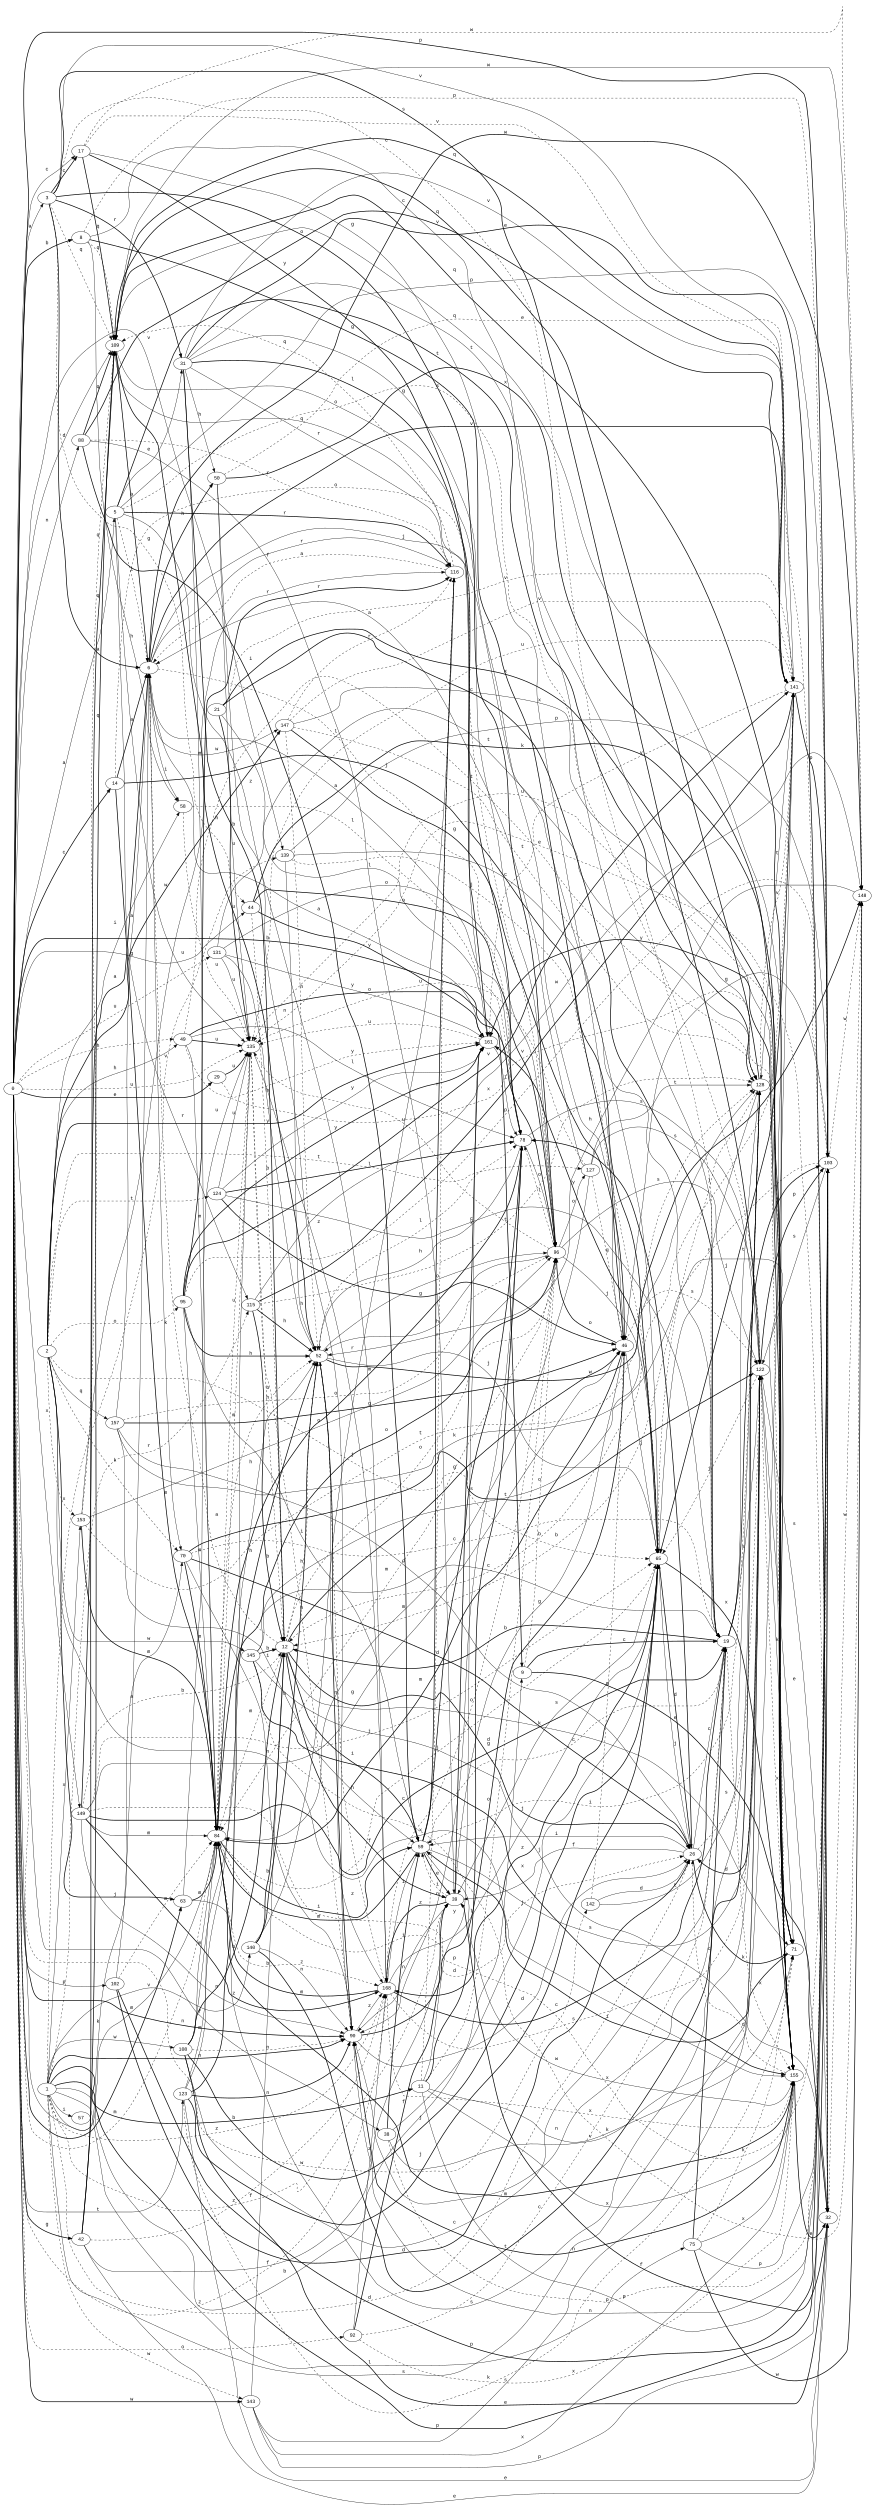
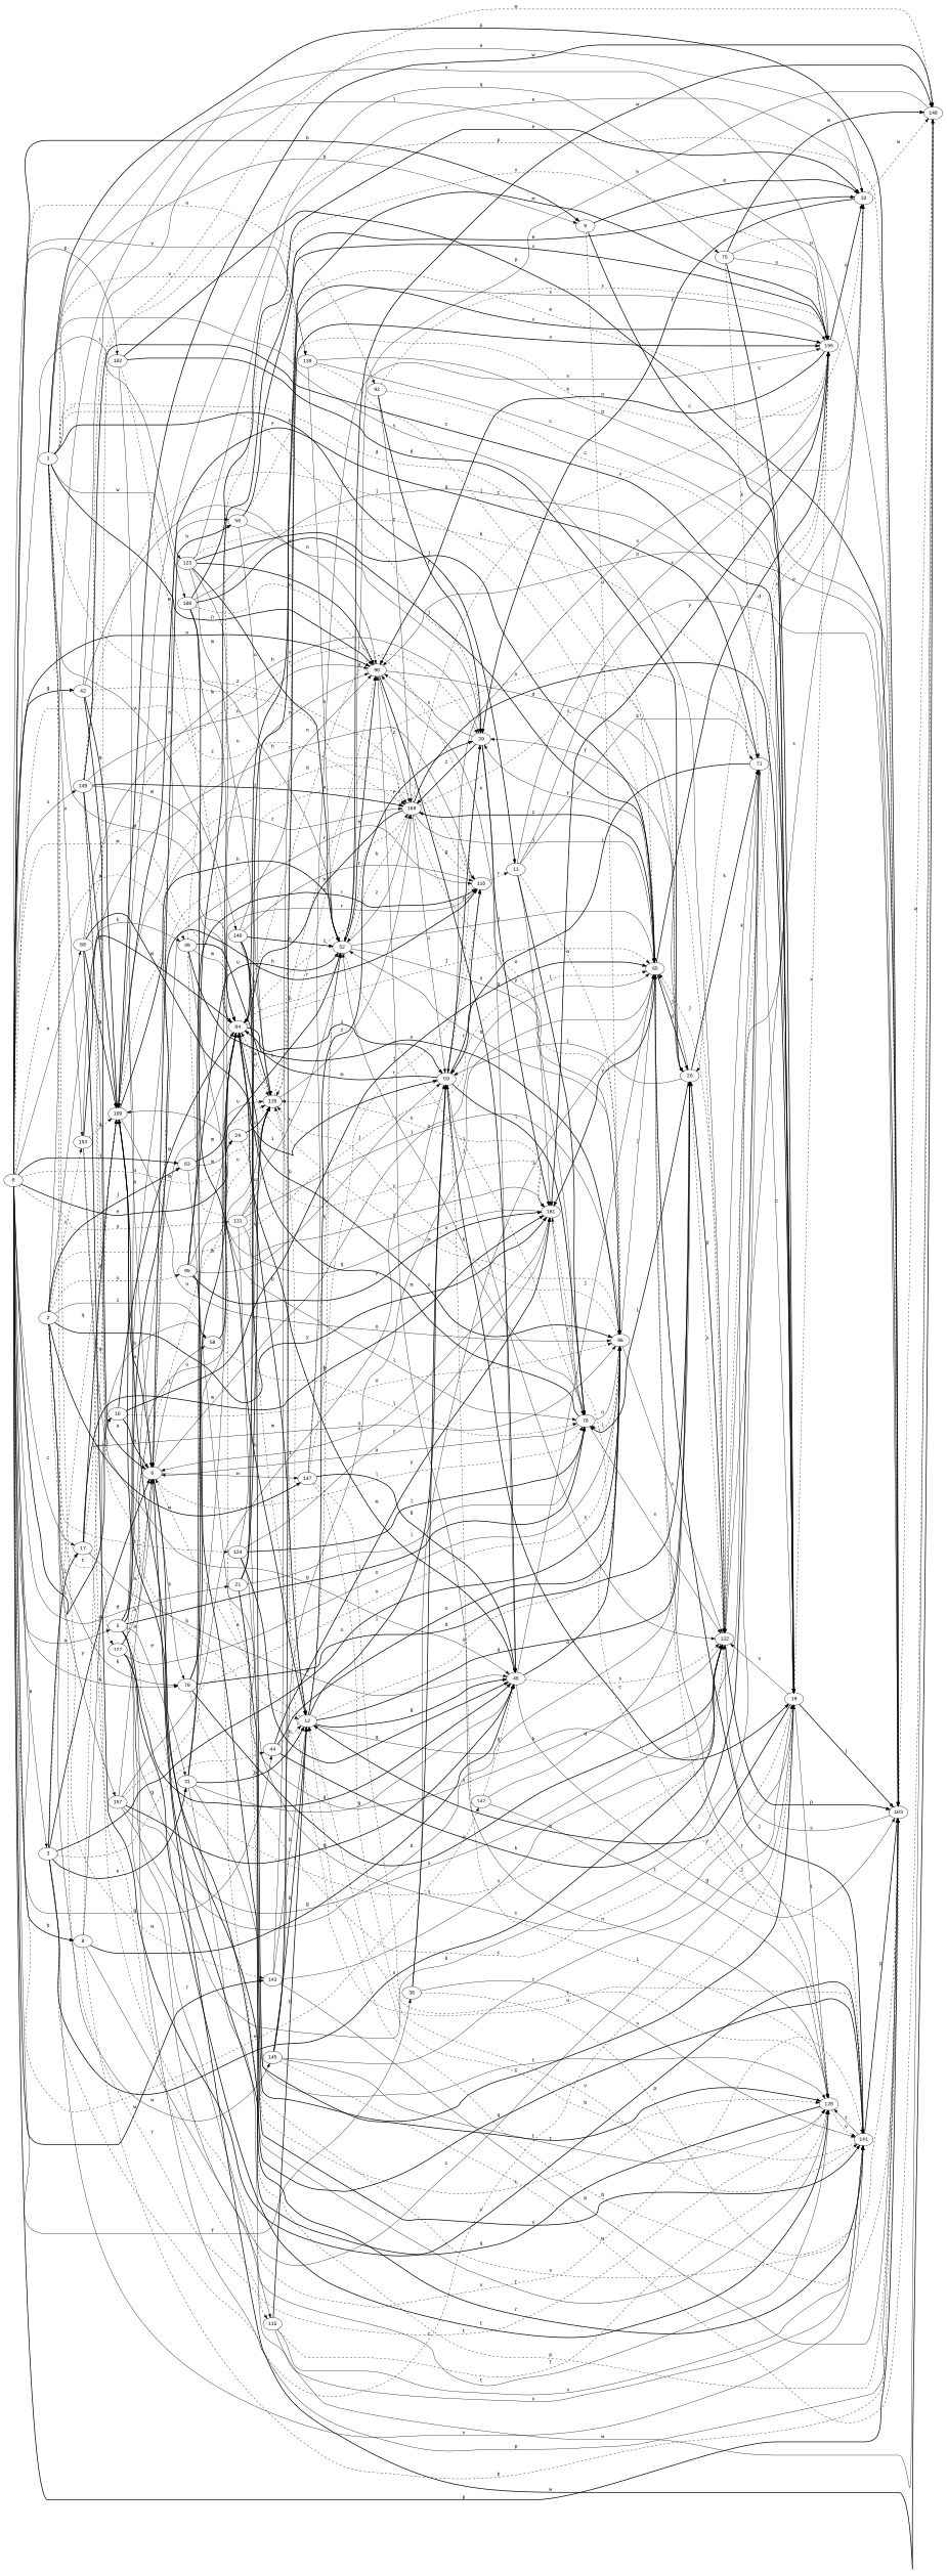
  strict digraph {
    fontname="Liberation Mono"
    rankdir=LR
    node [fontname="Liberation Mono"]
    edge [fontname="Liberation Mono" style=solid]
    0
    3
    5
    8
    9
-   14
+   14 [label=16]
    17
    21
    29
    38
    42
    44
    49
    63
    70
    84
    88
    90
    92
    102
    103
    123
    131
    135
    139
    142
    143
    149
    168
    122
    6
    19
    31
    96
    109
    141
    115
    50
    78
    116
    128
    58
    46
    32
    65
    161
    148
    155
    59
    39
    71
    12
    26
    52
    1
    11
-   57
    75
    108
    140
    153
    2
    95
    124
    127
    145
    147
    157
    0 -> 3 [label=a]
    0 -> 5 [label=a]
    0 -> 8 [label=b style=bold]
    0 -> 9 [label=b style=bold]
    0 -> 14 [label=c style=bold]
    0 -> 17 [label=c]
-   0 -> 109 [label=d]
+   0 -> 21 [label=d]
    0 -> 29 [label=e style=bold]
    0 -> 38 [label=f]
    0 -> 42 [label=g style=bold]
    0 -> 44 [label=g]
    0 -> 49 [label=h style=dashed]
    0 -> 63 [label=j style=bold]
    0 -> 70 [label=k]
    0 -> 84 [label=m style=dashed]
    0 -> 88 [label=n]
    0 -> 90 [label=n style=bold]
    0 -> 92 [label=o style=dashed]
    0 -> 102 [label=p]
    0 -> 103 [label=p style=bold]
    0 -> 123 [label=t]
    0 -> 131 [label=u style=dashed]
    0 -> 135 [label=u style=dashed]
    0 -> 139 [label=v]
    0 -> 142 [label=w style=dashed]
    0 -> 143 [label=w style=bold]
    0 -> 149 [label=x]
    0 -> 168 [label=z style=dashed]
    3 -> 17 [label=c style=bold]
    3 -> 44 [label=g style=dashed]
    3 -> 122 [label=s style=bold]
    3 -> 6 [label=a style=bold]
    3 -> 19 [label=c style=dashed]
-   3 -> 31 [label=r style=bold]
+   3 -> 31 [label=e style=bold]
    3 -> 96 [label=o style=bold]
    3 -> 109 [label=q style=dashed]
    3 -> 141 [label=v]
    5 -> 103 [label=p]
    5 -> 135 [label=u]
    5 -> 168 [label=z]
    5 -> 122 [label=s style=dashed]
-   5 -> 6 [label=i style=dashed]
+   5 -> 6 [label=a style=dashed]
    5 -> 31 [label=e]
    5 -> 115 [label=r]
-   31 -> 50 [label=h]
-   31 -> 78 [label=l style=bold]
+   5 -> 50 [label=h]
+   5 -> 78 [label=l style=bold]
    5 -> 116 [label=r style=bold]
    5 -> 128 [label=t style=bold]
    8 -> 103 [label=p style=dashed]
    8 -> 19 [label=c]
    8 -> 109 [label=q style=dashed]
    8 -> 58 [label=h]
    8 -> 46 [label=g style=bold]
    9 -> 19 [label=c style=bold]
    9 -> 96 [label=o style=dashed]
    9 -> 32 [label=e style=bold]
    14 -> 84 [label=m style=bold]
    14 -> 6 [label=a style=bold]
    14 -> 96 [label=o style=dashed]
    14 -> 65 [label=j style=bold]
    17 -> 109 [label=q style=bold]
    17 -> 141 [label=v style=dashed]
    17 -> 46 [label=g]
    17 -> 161 [label=y style=bold]
    17 -> 148 [label=w style=dashed]
    21 -> 135 [label=u style=bold]
    21 -> 19 [label=c style=bold]
    21 -> 141 [label=v style=dashed]
    21 -> 78 [label=l]
    21 -> 155 [label=x style=bold]
    29 -> 135 [label=u style=bold]
    29 -> 161 [label=y style=dashed]
    38 -> 103 [label=p style=dashed]
    38 -> 141 [label=v]
    38 -> 65 [label=j]
    38 -> 59 [label=i style=bold]
    42 -> 168 [label=z style=dashed]
    42 -> 6 [label=a style=bold]
    42 -> 109 [label=q style=bold]
    42 -> 32 [label=e]
    42 -> 39 [label=f]
    44 -> 96 [label=o style=bold]
    44 -> 161 [label=y style=bold]
    44 -> 71 [label=k style=bold]
    44 -> 12 [label=b style=dashed]
    49 -> 84 [label=m]
    49 -> 135 [label=u style=bold]
    49 -> 96 [label=o style=bold]
    49 -> 78 [label=l]
    49 -> 128 [label=t style=dashed]
    49 -> 155 [label=x style=dashed]
    63 -> 84 [label=m style=bold]
    63 -> 135 [label=u]
    63 -> 122 [label=s]
    70 -> 84 [label=m style=bold]
    70 -> 90 [label=n]
    70 -> 122 [label=s style=bold]
    70 -> 19 [label=c style=dashed]
    70 -> 26 [label=d style=bold]
    84 -> 135 [label=u style=dashed]
    84 -> 168 [label=z style=dashed]
    84 -> 96 [label=o style=bold]
    84 -> 65 [label=j style=dashed]
    84 -> 59 [label=i style=bold]
-   84 -> 26 [label=d style=dashed]
+   84 -> 39 [label=d style=dashed]
    84 -> 52 [label=h style=dashed]
    88 -> 109 [label=q style=bold]
    88 -> 141 [label=v style=bold]
    88 -> 116 [label=r style=dashed]
    88 -> 59 [label=i style=bold]
    88 -> 39 [label=f]
    90 -> 168 [label=z]
    90 -> 46 [label=g style=bold]
    90 -> 26 [label=d]
    92 -> 168 [label=z]
    92 -> 19 [label=c style=dashed]
    92 -> 155 [label=x style=dashed]
    92 -> 39 [label=f style=bold]
    102 -> 84 [label=m style=dashed]
    102 -> 103 [label=p style=bold]
    102 -> 6 [label=a]
    102 -> 26 [label=d style=bold]
    103 -> 90 [label=n]
    103 -> 122 [label=s]
-   103 -> 46 [label=g]
+   46 -> 103 [label=g]
    103 -> 148 [label=w style=dashed]
    103 -> 12 [label=b style=dashed]
    123 -> 84 [label=m]
    123 -> 90 [label=n style=bold]
    123 -> 135 [label=u]
    123 -> 32 [label=e]
    123 -> 65 [label=j style=bold]
    123 -> 71 [label=k style=dashed]
    123 -> 52 [label=h style=bold]
    131 -> 135 [label=u]
    131 -> 96 [label=o]
    131 -> 128 [label=t]
    131 -> 161 [label=y]
    131 -> 52 [label=h]
    135 -> 84 [label=m style=dashed]
    135 -> 90 [label=n style=dashed]
    135 -> 168 [label=z]
    135 -> 32 [label=e style=dashed]
    135 -> 12 [label=b style=dashed]
    139 -> 103 [label=p]
    139 -> 19 [label=c]
    139 -> 65 [label=j style=dashed]
    139 -> 52 [label=h]
    142 -> 128 [label=t]
    142 -> 46 [label=g style=dashed]
    142 -> 26 [label=d]
    143 -> 103 [label=p]
    143 -> 122 [label=s]
    143 -> 155 [label=x]
    143 -> 12 [label=b]
    149 -> 84 [label=m]
    149 -> 90 [label=n]
    149 -> 103 [label=p style=dashed]
    149 -> 168 [label=z style=bold]
    149 -> 19 [label=c style=bold]
    149 -> 109 [label=q style=bold]
    149 -> 46 [label=g]
    149 -> 65 [label=j style=dashed]
    149 -> 12 [label=b style=dashed]
    168 -> 84 [label=m style=bold]
    168 -> 122 [label=s style=dashed]
    168 -> 19 [label=c style=bold]
    168 -> 96 [label=o style=dashed]
    168 -> 65 [label=j]
    168 -> 155 [label=x style=dashed]
    168 -> 59 [label=i]
    168 -> 52 [label=h style=dashed]
    122 -> 103 [label=p style=bold]
    122 -> 32 [label=e]
    122 -> 65 [label=j style=dashed]
    122 -> 155 [label=x style=dashed]
    122 -> 71 [label=k]
    122 -> 26 [label=d style=bold]
    6 -> 70 [label=k]
-   6 -> 141 [label=v style=bold]
+   6 -> 141 [label=r style=bold]
    6 -> 50 [label=h style=bold]
    6 -> 78 [label=l style=dashed]
    6 -> 116 [label=r]
    6 -> 58 [label=i]
    6 -> 65 [label=j]
-   6 -> 148 [label=w style=bold]
+   148 -> 6 [label=w style=bold]
    6 -> 147 [label=w]
    19 -> 103 [label=j style=bold]
    19 -> 122 [label=s]
    19 -> 128 [label=t]
    19 -> 155 [label=x style=dashed]
    19 -> 12 [label=b style=bold]
    31 -> 84 [label=m]
    31 -> 141 [label=v]
    31 -> 116 [label=r]
    31 -> 128 [label=t]
    31 -> 46 [label=g]
    31 -> 32 [label=e style=bold]
    31 -> 12 [label=b style=bold]
    96 -> 84 [label=m style=dashed]
    96 -> 135 [label=u style=dashed]
    96 -> 122 [label=s]
    96 -> 78 [label=l style=dashed]
    96 -> 65 [label=j]
    96 -> 52 [label=h]
    109 -> 6 [label=a style=bold]
    109 -> 96 [label=o]
-   109 -> 148 [label=w]
+   109 -> 148 [label=w style=bold]
    109 -> 52 [label=h style=bold]
    141 -> 103 [label=p style=bold]
    141 -> 135 [label=u style=dashed]
    141 -> 109 [label=q style=bold]
    141 -> 128 [label=t]
    141 -> 65 [label=j style=bold]
    141 -> 161 [label=y style=dashed]
    141 -> 12 [label=b style=dashed]
-   115 -> 141 [label=v style=bold]
+   115 -> 141 [label=v]
    115 -> 128 [label=t style=dashed]
    115 -> 148 [label=w]
    115 -> 12 [label=b style=bold]
    50 -> 90 [label=n]
    50 -> 135 [label=u]
    50 -> 32 [label=e style=dashed]
    50 -> 155 [label=x style=bold]
    78 -> 84 [label=m style=bold]
    78 -> 90 [label=n]
    78 -> 122 [label=s]
    78 -> 6 [label=a]
    78 -> 96 [label=o]
    78 -> 52 [label=h]
    116 -> 6 [label=a style=dashed]
    116 -> 109 [label=q style=dashed]
    128 -> 90 [label=n]
    128 -> 109 [label=q style=bold]
    128 -> 141 [label=v style=dashed]
    128 -> 65 [label=j style=dashed]
    128 -> 59 [label=i style=dashed]
    58 -> 135 [label=u style=dashed]
    58 -> 78 [label=l style=dashed]
-   115 -> 52 [label=h style=bold]
+   58 -> 52 [label=h style=bold]
    46 -> 84 [label=m style=bold]
    46 -> 122 [label=s style=dashed]
    46 -> 96 [label=o style=bold]
    46 -> 65 [label=j]
    32 -> 122 [label=s]
    32 -> 148 [label=w style=dashed]
    32 -> 39 [label=f style=bold]
    65 -> 168 [label=z style=bold]
    65 -> 128 [label=t]
    65 -> 161 [label=y style=bold]
    65 -> 155 [label=x style=bold]
-   65 -> 39 [label=s]
+   65 -> 39 [label=f]
    65 -> 26 [label=d style=bold]
    161 -> 135 [label=u style=dashed]
    161 -> 6 [label=a]
    161 -> 109 [label=q]
    161 -> 78 [label=l]
    148 -> 52 [label=h]
    155 -> 84 [label=m style=bold]
    155 -> 90 [label=n style=bold]
    155 -> 109 [label=q]
    155 -> 32 [label=e style=bold]
    155 -> 161 [label=y style=bold]
    155 -> 26 [label=d style=dashed]
    59 -> 84 [label=m style=bold]
    59 -> 122 [label=s]
-   59 -> 19 [label=c style=dashed]
+   59 -> 19 [label=c style=bold]
    59 -> 78 [label=l style=bold]
    59 -> 116 [label=r style=bold]
    59 -> 155 [label=x]
-   59 -> 39 [label=e style=bold]
+   59 -> 39 [label=f style=bold]
    39 -> 90 [label=n]
    39 -> 168 [label=z style=bold]
    39 -> 46 [label=g]
    39 -> 161 [label=y style=bold]
    39 -> 59 [label=i style=dashed]
    71 -> 135 [label=u style=dashed]
    71 -> 109 [label=q style=bold]
    71 -> 59 [label=i style=bold]
    12 -> 84 [label=m style=dashed]
    12 -> 6 [label=a style=dashed]
    12 -> 96 [label=o style=dashed]
    12 -> 46 [label=g style=bold]
    12 -> 59 [label=i style=bold]
    12 -> 39 [label=f style=bold]
    12 -> 71 [label=k]
    12 -> 26 [label=d style=bold]
    12 -> 52 [label=h style=dashed]
    26 -> 122 [label=s style=dashed]
-   26 -> 19 [label=c]
+   71 -> 19 [label=c]
    26 -> 78 [label=l style=bold]
    26 -> 65 [label=j]
    26 -> 59 [label=i]
    26 -> 39 [label=f]
    26 -> 71 [label=k style=bold]
    52 -> 90 [label=n style=bold]
    52 -> 168 [label=z]
    52 -> 96 [label=o]
    52 -> 78 [label=l style=dashed]
    52 -> 65 [label=j]
    52 -> 148 [label=w style=bold]
    1 -> 9 [label=b]
    1 -> 84 [label=m]
    1 -> 90 [label=n style=bold]
    1 -> 103 [label=p style=bold]
    1 -> 139 [label=v style=dashed]
    1 -> 143 [label=w style=dashed]
    1 -> 168 [label=z style=dashed]
    1 -> 122 [label=s]
    1 -> 115 [label=r style=dashed]
    1 -> 39 [label=f style=dashed]
    1 -> 26 [label=d style=dashed]
    1 -> 11 [label=b style=bold]
-   1 -> 57 [label=i]
    1 -> 75 [label=l]
    1 -> 108 [label=w]
    1 -> 140 [label=v]
    1 -> 153 [label=x]
    11 -> 103 [label=p]
    11 -> 96 [label=o style=dashed]
    11 -> 78 [label=l style=bold]
-   11 -> 116 [label=r style=dashed]
+   116 -> 11 [label=r style=dashed]
    11 -> 161 [label=y]
    11 -> 155 [label=x]
    11 -> 71 [label=k]
    75 -> 103 [label=p]
    75 -> 19 [label=c style=bold]
    75 -> 148 [label=w style=bold]
    75 -> 155 [label=x]
    75 -> 71 [label=k style=dashed]
    108 -> 84 [label=m]
    108 -> 90 [label=n style=dashed]
    108 -> 19 [label=c]
    108 -> 32 [label=e style=bold]
    108 -> 65 [label=j style=bold]
    108 -> 12 [label=b style=bold]
    108 -> 52 [label=h]
    140 -> 90 [label=n]
+   140 -> 135 [label=u]
    140 -> 116 [label=r]
    140 -> 128 [label=t style=bold]
    140 -> 12 [label=b style=bold]
    140 -> 52 [label=h style=bold]
    153 -> 84 [label=m style=bold]
    153 -> 96 [label=o]
    153 -> 109 [label=q style=dashed]
    153 -> 116 [label=r]
    153 -> 128 [label=t style=dashed]
    2 -> 49 [label=h]
    2 -> 63 [label=j style=bold]
-   2 -> 70 [label=k style=dashed]
+   2 -> 70 [label=k]
    2 -> 58 [label=i]
    2 -> 65 [label=j style=dashed]
    2 -> 161 [label=y style=bold]
    2 -> 155 [label=x]
    2 -> 153 [label=x style=dashed]
    2 -> 95 [label=o style=dashed]
    2 -> 124 [label=t style=dashed]
    2 -> 127 [label=t style=dashed]
    2 -> 145 [label=w]
    2 -> 147 [label=w style=bold]
-   2 -> 157 [label=q]
+   2 -> 157 [label=y]
    95 -> 84 [label=m]
    95 -> 103 [label=p style=dashed]
    95 -> 141 [label=v style=bold]
    95 -> 116 [label=r style=bold]
    95 -> 161 [label=y style=bold]
    95 -> 59 [label=i]
    95 -> 52 [label=h style=bold]
    124 -> 135 [label=u]
    124 -> 19 [label=c]
    124 -> 78 [label=l style=bold]
    124 -> 46 [label=g style=bold]
    124 -> 161 [label=y]
    127 -> 84 [label=m]
    127 -> 135 [label=u style=dashed]
    127 -> 122 [label=s]
    127 -> 6 [label=a]
-   96 -> 127 [label=o]
+   127 -> 96 [label=o]
    127 -> 128 [label=t]
-   127 -> 46 [label=g style=dashed]
+   127 -> 46 [label=g style=bold]
    145 -> 19 [label=c]
    145 -> 128 [label=t]
-   145 -> 32 [label=j]
+   145 -> 65 [label=j]
    145 -> 148 [label=w style=dashed]
    145 -> 155 [label=x style=bold]
    145 -> 12 [label=b style=bold]
    147 -> 141 [label=v style=dashed]
    147 -> 116 [label=r style=dashed]
    147 -> 128 [label=t style=dashed]
    147 -> 46 [label=g style=bold]
    147 -> 155 [label=x]
    147 -> 52 [label=h style=dashed]
    157 -> 6 [label=a]
    157 -> 96 [label=o style=dashed]
    157 -> 46 [label=g style=bold]
    157 -> 59 [label=i]
    157 -> 71 [label=k]
    157 -> 26 [label=d]
  }
